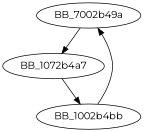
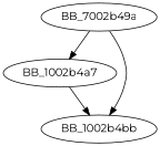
  digraph {
    fontname=Montserrat
    node [fontname=Montserrat]
    edge [fontname=Montserrat]
    n1 [label=BB_7002b49a]
-   BB_1002b4a7 [label=BB_1072b4a7]
+   BB_1002b4a7
    BB_1002b4bb
    n1 -> BB_1002b4a7
-   BB_1002b4bb -> n1
+   n1 -> BB_1002b4bb
    BB_1002b4a7 -> BB_1002b4bb
  }
